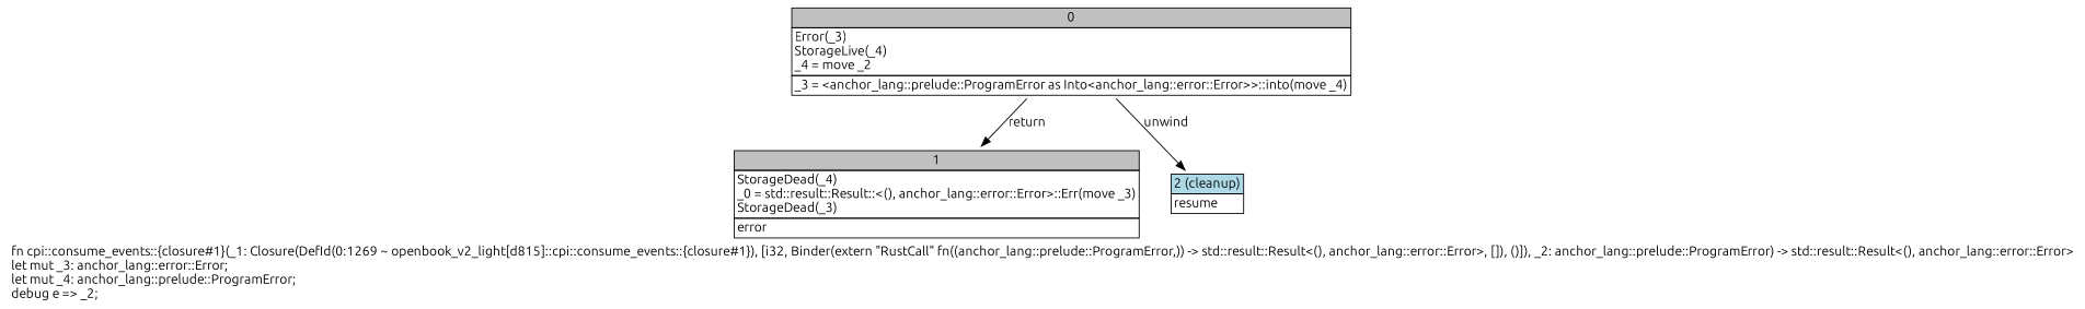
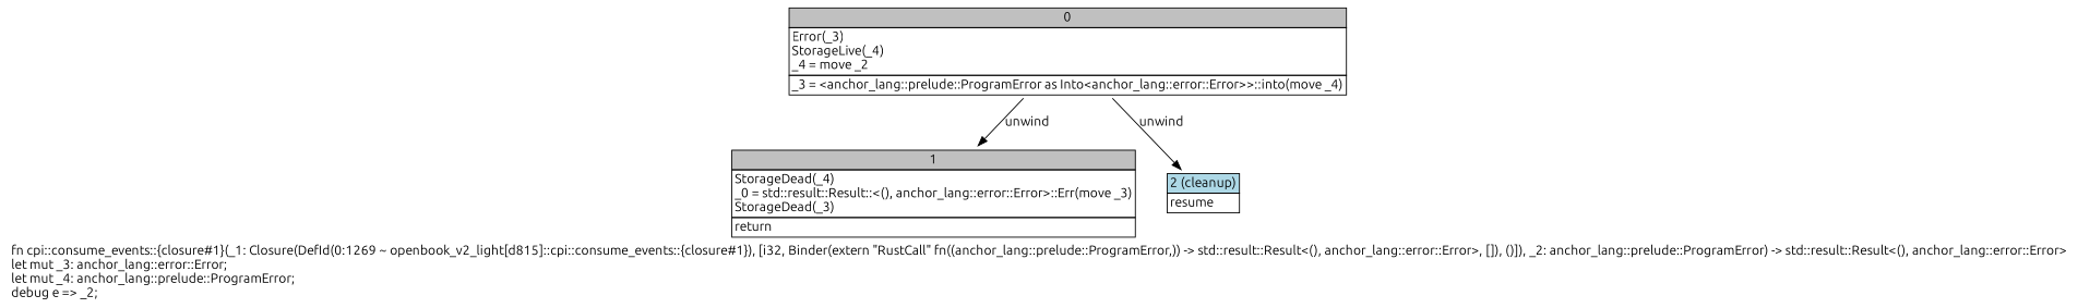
  digraph {
    fontname=Ubuntu
    label=<fn cpi::consume_events::{closure#1}(_1: Closure(DefId(0:1269 ~ openbook_v2_light[d815]::cpi::consume_events::{closure#1}), [i32, Binder(extern &quot;RustCall&quot; fn((anchor_lang::prelude::ProgramError,)) -&gt; std::result::Result&lt;(), anchor_lang::error::Error&gt;, []), ()]), _2: anchor_lang::prelude::ProgramError) -&gt; std::result::Result&lt;(), anchor_lang::error::Error&gt;<br align="left"/>let mut _3: anchor_lang::error::Error;<br align="left"/>let mut _4: anchor_lang::prelude::ProgramError;<br align="left"/>debug e =&gt; _2;<br align="left"/>>
    node [fontname=Ubuntu shape=none]
    edge [fontname=Ubuntu]
    n1 [label=<<table border="0" cellborder="1" cellspacing="0"><tr><td bgcolor="gray" align="center" colspan="1">0</td></tr><tr><td align="left" balign="left">Error(_3)<br/>StorageLive(_4)<br/>_4 = move _2<br/></td></tr><tr><td align="left">_3 = &lt;anchor_lang::prelude::ProgramError as Into&lt;anchor_lang::error::Error&gt;&gt;::into(move _4)</td></tr></table>>]
-   n2 [label=<<table border="0" cellborder="1" cellspacing="0"><tr><td bgcolor="gray" align="center" colspan="1">1</td></tr><tr><td align="left" balign="left">StorageDead(_4)<br/>_0 = std::result::Result::&lt;(), anchor_lang::error::Error&gt;::Err(move _3)<br/>StorageDead(_3)<br/></td></tr><tr><td align="left">error</td></tr></table>>]
+   n2 [label=<<table border="0" cellborder="1" cellspacing="0"><tr><td bgcolor="gray" align="center" colspan="1">1</td></tr><tr><td align="left" balign="left">StorageDead(_4)<br/>_0 = std::result::Result::&lt;(), anchor_lang::error::Error&gt;::Err(move _3)<br/>StorageDead(_3)<br/></td></tr><tr><td align="left">return</td></tr></table>>]
    n3 [label=<<table border="0" cellborder="1" cellspacing="0"><tr><td bgcolor="lightblue" align="center" colspan="1">2 (cleanup)</td></tr><tr><td align="left">resume</td></tr></table>>]
-   n1 -> n2 [label=return]
+   n1 -> n2 [label=unwind]
    n1 -> n3 [label=unwind]
  }
